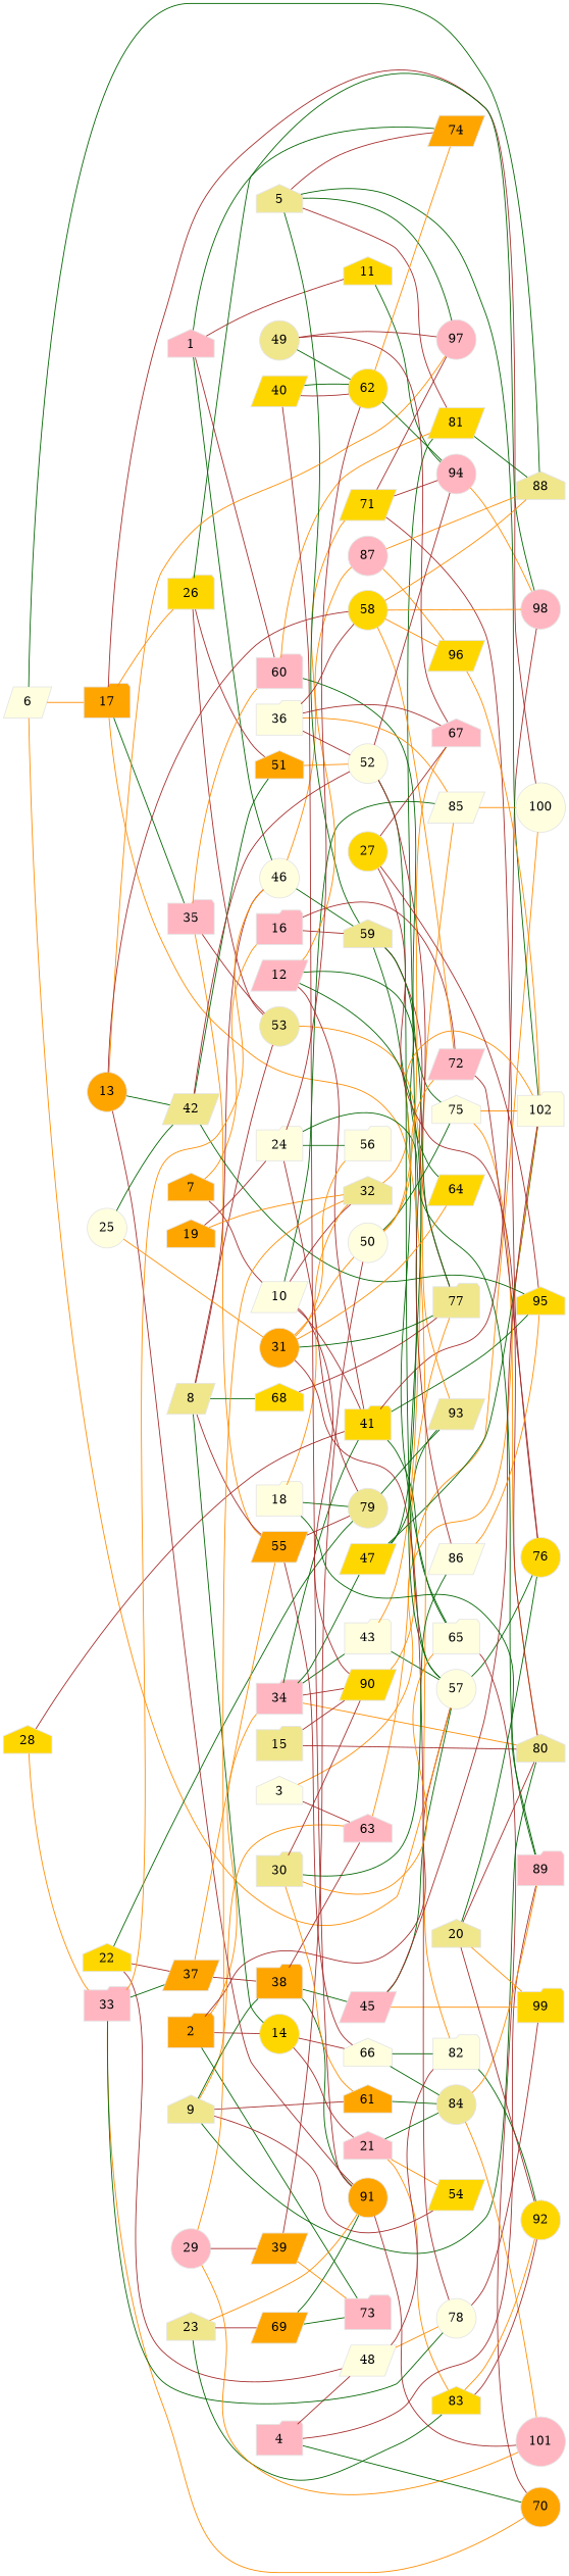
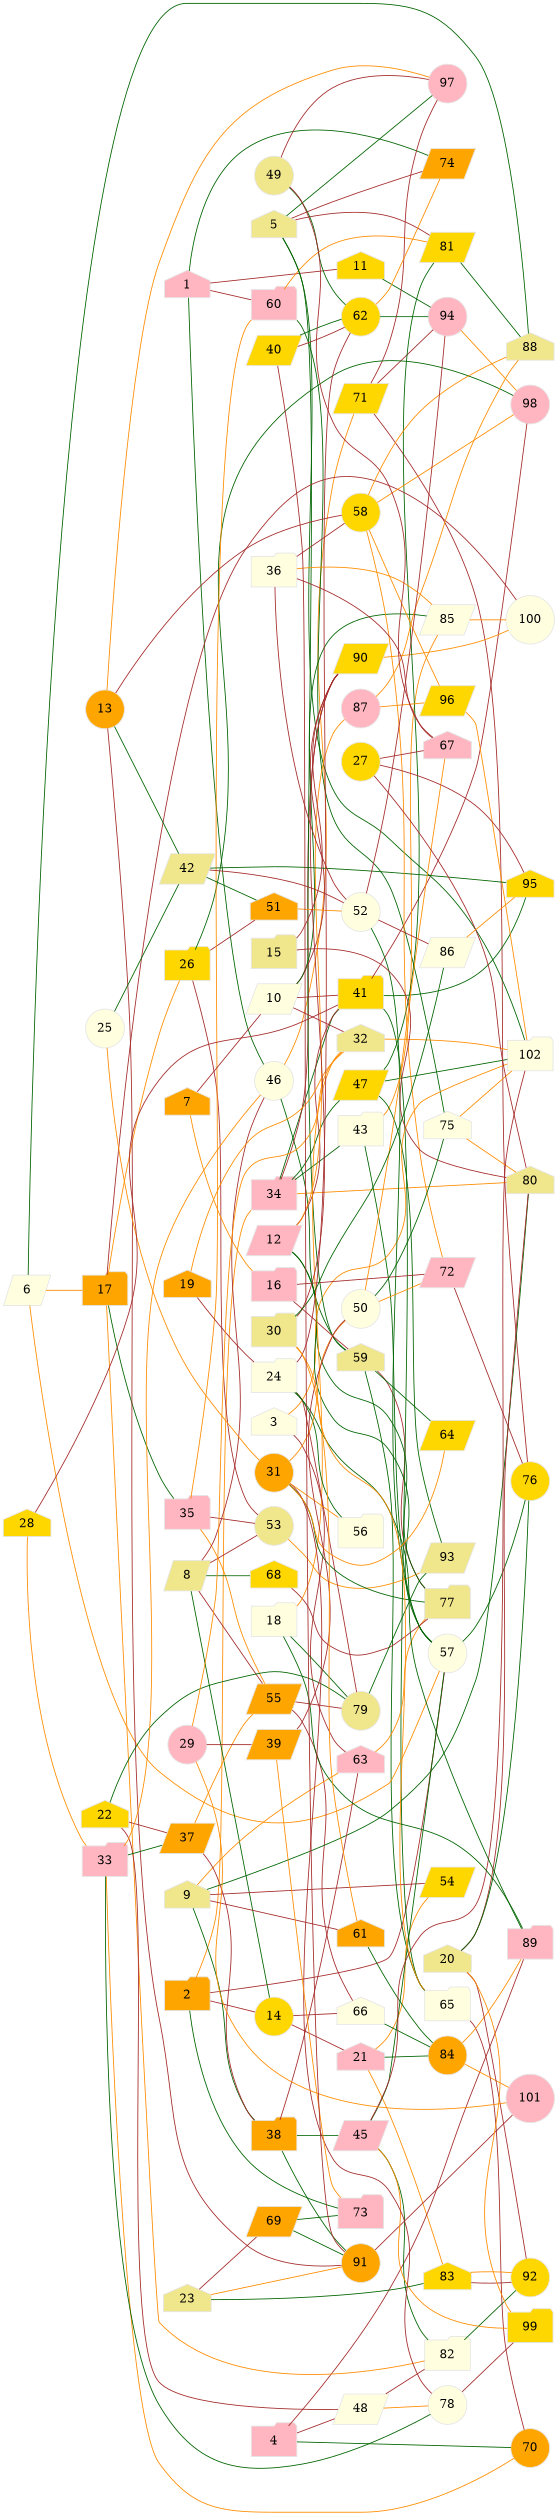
  graph {
    rankdir=LR
    node [color=gray90 fillcolor=gold shape=circle style=filled]
    edge [color=brown]
    1 [fillcolor=lightpink shape=house]
    11 [shape=house]
    46 [fillcolor=lightyellow]
    60 [fillcolor=lightpink shape=folder]
    74 [fillcolor=orange shape=parallelogram]
    94 [fillcolor=lightpink]
    59 [fillcolor=khaki shape=house]
    71 [shape=parallelogram]
    81 [shape=parallelogram]
    75 [fillcolor=lightyellow shape=house]
    2 [fillcolor=orange shape=folder]
    14
    34 [fillcolor=lightpink shape=folder]
    57 [fillcolor=lightyellow]
    73 [fillcolor=lightpink shape=folder]
    21 [fillcolor=lightpink shape=house]
    66 [fillcolor=lightyellow shape=house]
    80 [fillcolor=khaki shape=house]
    41 [shape=folder]
    90 [shape=parallelogram]
    43 [fillcolor=lightyellow shape=folder]
    47 [shape=parallelogram]
    76
    3 [fillcolor=lightyellow shape=house]
    63 [fillcolor=lightpink shape=house]
    102 [fillcolor=lightyellow shape=folder]
    77 [fillcolor=khaki shape=folder]
    4 [fillcolor=lightpink shape=folder]
    48 [fillcolor=lightyellow shape=parallelogram]
    70 [fillcolor=orange]
    89 [fillcolor=lightpink shape=folder]
    82 [fillcolor=lightyellow shape=folder]
    78 [fillcolor=lightyellow]
    5 [fillcolor=khaki shape=house]
    97 [fillcolor=lightpink]
    65 [fillcolor=lightyellow shape=folder]
    64 [shape=parallelogram]
    88 [fillcolor=khaki shape=house]
    6 [fillcolor=lightyellow shape=parallelogram]
    17 [fillcolor=orange shape=folder]
    26 [shape=folder]
    35 [fillcolor=lightpink shape=folder]
    100 [fillcolor=lightyellow]
    7 [fillcolor=orange shape=house]
    10 [fillcolor=lightyellow shape=parallelogram]
    16 [fillcolor=lightpink shape=folder]
    32 [fillcolor=khaki shape=house]
    85 [fillcolor=lightyellow shape=parallelogram]
    72 [fillcolor=lightpink shape=parallelogram]
    8 [fillcolor=khaki shape=parallelogram]
    53 [fillcolor=khaki]
    55 [fillcolor=orange shape=parallelogram]
    68 [shape=house]
    93 [fillcolor=khaki shape=parallelogram]
    79 [fillcolor=khaki]
    9 [fillcolor=khaki shape=house]
    38 [fillcolor=orange shape=folder]
    54 [shape=parallelogram]
    61 [fillcolor=orange shape=house]
    91 [fillcolor=orange]
    45 [fillcolor=lightpink shape=parallelogram]
-   84 [fillcolor=khaki]
+   84 [fillcolor=orange]
    98 [fillcolor=lightpink]
    95 [shape=house]
    12 [fillcolor=lightpink shape=parallelogram]
    87 [fillcolor=lightpink]
    96 [shape=parallelogram]
    13 [fillcolor=orange]
    42 [fillcolor=khaki shape=parallelogram]
    58
    51 [fillcolor=orange shape=house]
    52 [fillcolor=lightyellow]
    101 [fillcolor=lightpink]
    83 [shape=house]
    15 [fillcolor=khaki shape=folder]
    92
    18 [fillcolor=lightyellow shape=folder]
    19 [fillcolor=orange shape=house]
    24 [fillcolor=lightyellow shape=folder]
    56 [fillcolor=lightyellow shape=folder]
    62
    20 [fillcolor=khaki shape=house]
    99 [shape=folder]
    22 [shape=house]
    37 [fillcolor=orange shape=parallelogram]
    23 [fillcolor=khaki shape=house]
    69 [fillcolor=orange shape=parallelogram]
    25 [fillcolor=lightyellow]
    31 [fillcolor=orange]
    50 [fillcolor=lightyellow]
    27
    67 [fillcolor=lightpink shape=house]
    28 [shape=house]
    33 [fillcolor=lightpink shape=folder]
    29 [fillcolor=lightpink]
    39 [fillcolor=orange shape=parallelogram]
    30 [fillcolor=khaki shape=folder]
    86 [fillcolor=lightyellow shape=parallelogram]
    36 [fillcolor=lightyellow shape=folder]
    40 [shape=parallelogram]
    49 [fillcolor=khaki]
    1 -- 11
    1 -- 46 [color=darkgreen]
    1 -- 60
    1 -- 74 [color=darkgreen]
    11 -- 94 [color=darkgreen]
    46 -- 59 [color=darkgreen]
    46 -- 71 [color=darkorange]
    60 -- 81 [color=darkorange]
    60 -- 75 [color=darkgreen]
    94 -- 98 [color=darkorange]
    59 -- 77
    59 -- 65 [color=darkgreen]
    59 -- 64 [color=darkgreen]
    71 -- 94
    71 -- 76
    71 -- 97
    81 -- 88 [color=darkgreen]
    75 -- 80 [color=darkorange]
    75 -- 102 [color=darkorange]
    2 -- 14
    2 -- 34 [color=darkorange]
    2 -- 57
    2 -- 73 [color=darkgreen]
    14 -- 21
    14 -- 66
    34 -- 80 [color=darkorange]
    34 -- 41 [color=darkgreen]
    34 -- 90
    34 -- 43 [color=darkgreen]
    34 -- 47 [color=darkgreen]
    57 -- 76 [color=darkgreen]
    21 -- 54 [color=darkorange]
    21 -- 84 [color=darkgreen]
    21 -- 83 [color=darkorange]
-   66 -- 82 [color=darkgreen]
+   45 -- 82 [color=darkgreen]
    66 -- 84 [color=darkgreen]
    41 -- 65 [color=darkgreen]
    41 -- 98
    41 -- 95 [color=darkgreen]
    90 -- 100 [color=darkorange]
    43 -- 57 [color=darkgreen]
    43 -- 85 [color=darkorange]
    47 -- 81 [color=darkgreen]
    47 -- 102 [color=darkgreen]
    47 -- 93 [color=darkgreen]
    3 -- 63
    3 -- 102 [color=darkorange]
    63 -- 77 [color=darkorange]
    4 -- 48
    4 -- 70 [color=darkgreen]
    4 -- 89
    48 -- 82
    48 -- 78 [color=darkorange]
    82 -- 92 [color=darkgreen]
    78 -- 99
    5 -- 74
    5 -- 59 [color=darkgreen]
    5 -- 81
    5 -- 102 [color=darkgreen]
    5 -- 97 [color=darkgreen]
    65 -- 70
    6 -- 57 [color=darkorange]
    6 -- 88 [color=darkgreen]
    6 -- 17 [color=darkorange]
    17 -- 82 [color=darkorange]
    17 -- 26 [color=darkorange]
    17 -- 35 [color=darkgreen]
    17 -- 100
    26 -- 53
    26 -- 98 [color=darkgreen]
    26 -- 51
    35 -- 60 [color=darkorange]
    35 -- 53
    35 -- 55 [color=darkorange]
    7 -- 10
    7 -- 16 [color=darkorange]
    10 -- 41
    10 -- 90
    10 -- 32
    10 -- 85 [color=darkgreen]
    16 -- 59
    16 -- 72
    32 -- 102 [color=darkorange]
    85 -- 100 [color=darkorange]
    72 -- 76
    8 -- 46
    8 -- 14 [color=darkgreen]
    8 -- 53
    8 -- 55
    8 -- 68 [color=darkgreen]
    53 -- 93 [color=darkorange]
    55 -- 66
    55 -- 79
    68 -- 77
    79 -- 93 [color=darkgreen]
    9 -- 80 [color=darkgreen]
    9 -- 63 [color=darkorange]
    9 -- 38 [color=darkgreen]
    9 -- 54
    9 -- 61
    38 -- 63
    38 -- 91 [color=darkgreen]
    38 -- 45 [color=darkgreen]
    61 -- 84 [color=darkgreen]
    91 -- 101
    45 -- 57 [color=darkgreen]
    45 -- 102
    45 -- 99 [color=darkorange]
    84 -- 89 [color=darkorange]
    84 -- 101 [color=darkorange]
    12 -- 57 [color=darkgreen]
    12 -- 41
    12 -- 77 [color=darkgreen]
    12 -- 87 [color=darkorange]
    87 -- 88 [color=darkorange]
    87 -- 96 [color=darkorange]
    96 -- 102 [color=darkorange]
    13 -- 97 [color=darkorange]
    13 -- 91
    13 -- 42 [color=darkgreen]
    13 -- 58
    42 -- 95 [color=darkgreen]
    42 -- 51 [color=darkgreen]
    42 -- 52
    58 -- 88 [color=darkorange]
    58 -- 72 [color=darkorange]
    58 -- 98 [color=darkorange]
    58 -- 96 [color=darkorange]
    51 -- 52 [color=darkorange]
    52 -- 94
    52 -- 57 [color=darkgreen]
    52 -- 86
    83 -- 92
    83 -- 92 [color=darkorange]
    15 -- 80
    15 -- 90
    18 -- 89 [color=darkgreen]
    18 -- 32 [color=darkorange]
    18 -- 79 [color=darkgreen]
    19 -- 32 [color=darkorange]
    19 -- 24
    24 -- 89 [color=darkgreen]
    24 -- 79
    24 -- 56 [color=darkgreen]
    24 -- 62
    62 -- 74 [color=darkorange]
    62 -- 94 [color=darkgreen]
    20 -- 80
    20 -- 76 [color=darkgreen]
    20 -- 92
    20 -- 99 [color=darkorange]
    22 -- 48
    22 -- 79 [color=darkgreen]
    22 -- 37
    37 -- 55 [color=darkorange]
    37 -- 38
    23 -- 91 [color=darkorange]
    23 -- 83 [color=darkgreen]
    23 -- 69
    69 -- 73 [color=darkgreen]
    69 -- 91 [color=darkgreen]
    25 -- 42 [color=darkgreen]
    25 -- 31 [color=darkorange]
    31 -- 77 [color=darkgreen]
    31 -- 78
    31 -- 64 [color=darkorange]
    31 -- 56 [color=darkorange]
    31 -- 50 [color=darkorange]
    50 -- 75 [color=darkgreen]
    50 -- 72 [color=darkorange]
    50 -- 67 [color=darkorange]
    27 -- 80
    27 -- 95
    27 -- 67
    28 -- 41
    28 -- 33 [color=darkorange]
    33 -- 46 [color=darkorange]
    33 -- 70 [color=darkorange]
    33 -- 78 [color=darkgreen]
    33 -- 37 [color=darkgreen]
    29 -- 32 [color=darkorange]
    29 -- 101 [color=darkorange]
    29 -- 39
    39 -- 73 [color=darkorange]
    39 -- 50
    30 -- 90
    30 -- 65 [color=darkorange]
    30 -- 61 [color=darkorange]
    30 -- 86 [color=darkgreen]
    86 -- 95 [color=darkorange]
    36 -- 85 [color=darkorange]
    36 -- 58
    36 -- 52
    36 -- 67
    40 -- 91
    40 -- 62
    40 -- 62 [color=darkgreen]
    49 -- 97
    49 -- 62 [color=darkgreen]
    49 -- 67
  }
